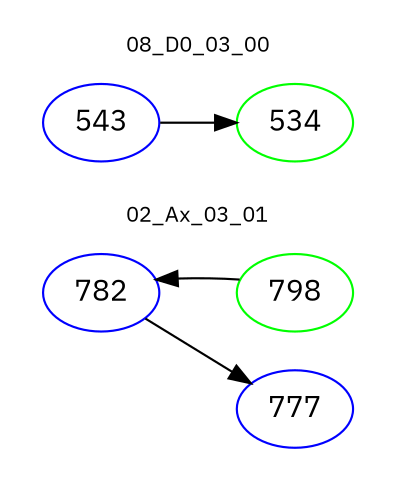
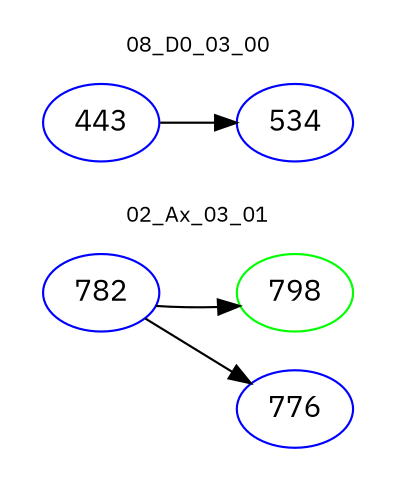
  digraph {
    fontname="IBM Plex Sans"
    rankdir=LR
    node [color=blue fontname="IBM Plex Sans"]
    edge [color=black fontname="IBM Plex Sans"]
    n1 [label=782]
-   n2 [label=777]
+   n2 [label=776]
    n3 [color=green label=798]
-   n4 [label=543]
-   n5 [color=green label=534]
+   n4 [label=443]
+   n5 [label=534]
    subgraph cluster_1 {
      color=white
      fontsize=10
      label="02_Ax_03_01"
      n1
      n2
      n3
    }
    subgraph cluster_2 {
      color=white
      fontsize=10
      label="08_D0_03_00"
      n4
      n5
    }
    n1 -> n2
-   n3 -> n1
+   n1 -> n3
    n4 -> n5
  }
